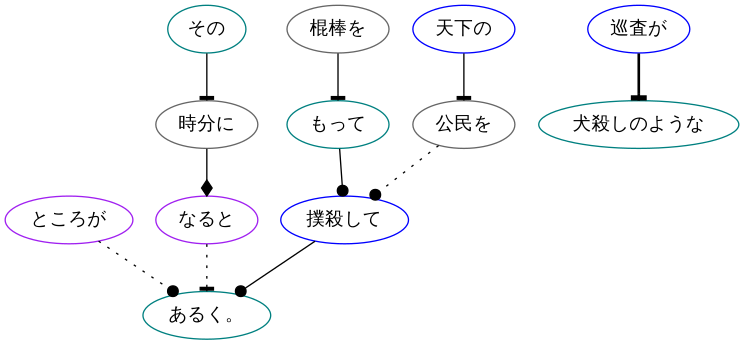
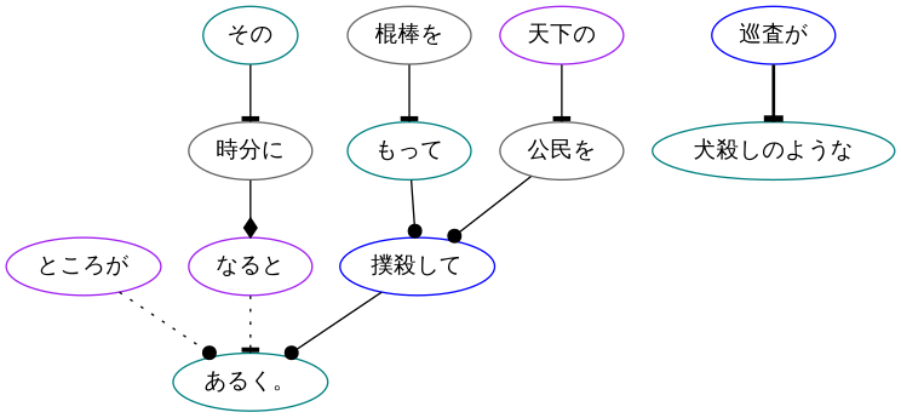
  digraph {
    node [color=teal]
    edge [arrowhead=tee style=solid]
    n1 [color=purple label="ところが"]
    n2 [label="あるく。"]
    n3 [label="その"]
    n4 [color=gray40 label="時分に"]
    n5 [color=purple label="なると"]
    n6 [color=blue label="巡査が"]
    n7 [label="犬殺しのような"]
    n8 [color=gray40 label="棍棒を"]
    n9 [label="もって"]
    n10 [color=blue label="撲殺して"]
-   n11 [color=blue label="天下の"]
+   n11 [color=purple label="天下の"]
    n12 [color=gray40 label="公民を"]
    n1 -> n2 [arrowhead=dot style=dotted]
    n3 -> n4
    n4 -> n5 [arrowhead=diamond]
    n5 -> n2 [style=dotted]
    n6 -> n7 [style=bold]
    n8 -> n9
    n9 -> n10 [arrowhead=dot]
    n10 -> n2 [arrowhead=dot]
    n11 -> n12
-   n12 -> n10 [arrowhead=dot style=dotted]
+   n12 -> n10 [arrowhead=dot]
  }
